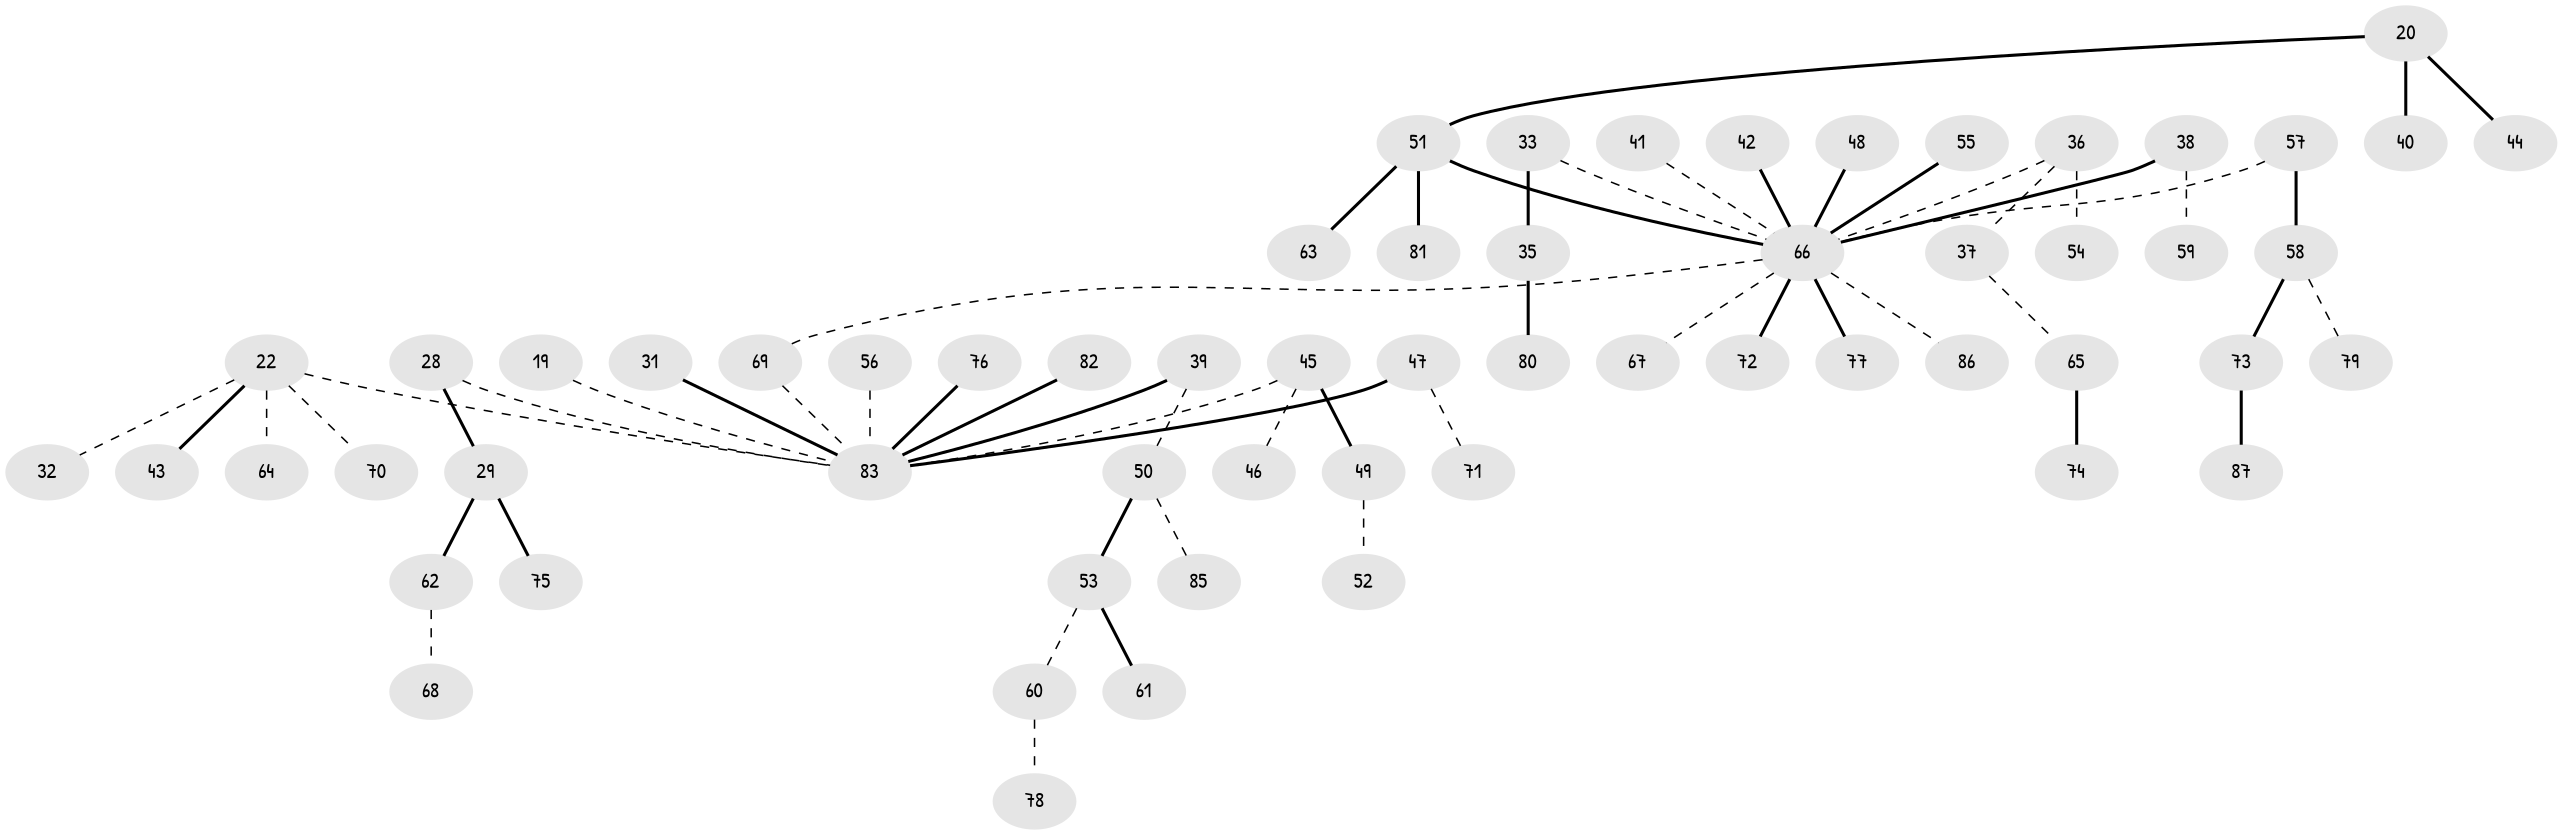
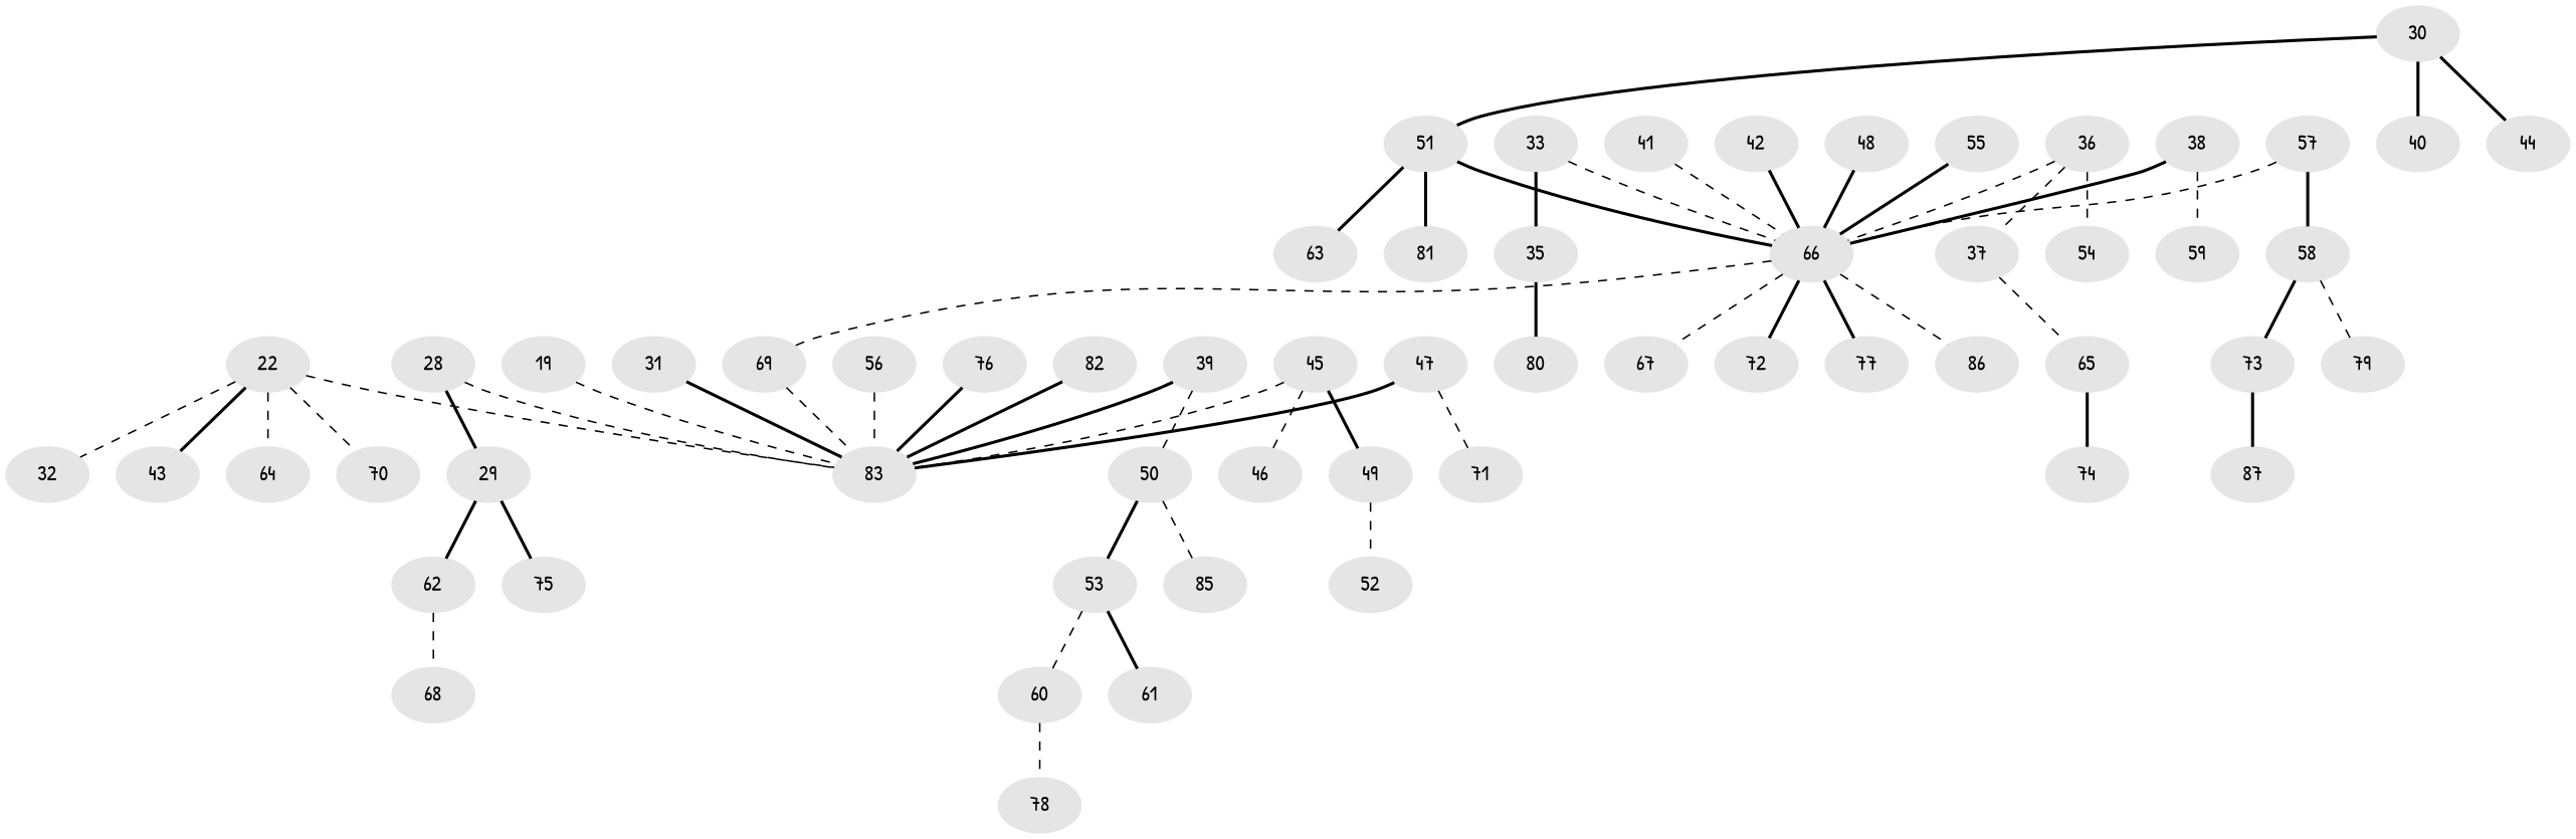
  graph {
    fontname="Patrick Hand"
    node [color=gray90 fontname="Patrick Hand" style=filled]
    edge [fontname="Patrick Hand" style=bold]
    83 [super="+13+12+17+25+18"]
    19
    22 [super="+15+20"]
    32
    43
    64
    70
    28
    29
    62
    75
    68
-   30 [label=20]
+   30
    40
    44
    51 [super="+23"]
    66 [super="+1+2+3+5+4+16+7+11+26+21+34"]
    63
    81
    31
    33
    35
    80
    67
    69 [super="+8"]
    72
    77
    86
    36 [super="+27"]
    37
    54
    65
    74
    38
    59
    39
    50
    53
    85
    41
    42
    45
    46
    49
    52
    47
    71
    48
    60
    61
    78
    55
    56
    57
    58
    73
    79
    n58 [label=87]
    76
    82
    19 -- 83 [style=dashed]
    22 -- 83 [style=dashed]
    22 -- 32 [style=dashed]
    22 -- 43
    22 -- 64 [style=dashed]
    22 -- 70 [style=dashed]
    28 -- 83 [style=dashed]
    28 -- 29
    29 -- 62
    29 -- 75
    62 -- 68 [style=dashed]
    30 -- 40
    30 -- 44
    30 -- 51
    51 -- 66
    51 -- 63
    51 -- 81
    66 -- 67 [style=dashed]
    66 -- 69 [style=dashed]
    66 -- 72
    66 -- 77
    66 -- 86 [style=dashed]
    31 -- 83
    33 -- 66 [style=dashed]
    33 -- 35
    35 -- 80
    69 -- 83 [style=dashed]
    36 -- 66 [style=dashed]
    36 -- 37 [style=dashed]
    36 -- 54 [style=dashed]
    37 -- 65 [style=dashed]
    65 -- 74
    38 -- 66
    38 -- 59 [style=dashed]
    39 -- 83
    39 -- 50 [style=dashed]
    50 -- 53
    50 -- 85 [style=dashed]
    53 -- 60 [style=dashed]
    53 -- 61
    41 -- 66 [style=dashed]
    42 -- 66
    45 -- 83 [style=dashed]
    45 -- 46 [style=dashed]
    45 -- 49
    49 -- 52 [style=dashed]
    47 -- 83
    47 -- 71 [style=dashed]
    48 -- 66
    60 -- 78 [style=dashed]
    55 -- 66
    56 -- 83 [style=dashed]
    57 -- 66 [style=dashed]
    57 -- 58
    58 -- 73
    58 -- 79 [style=dashed]
    73 -- n58
    76 -- 83
    82 -- 83
  }
